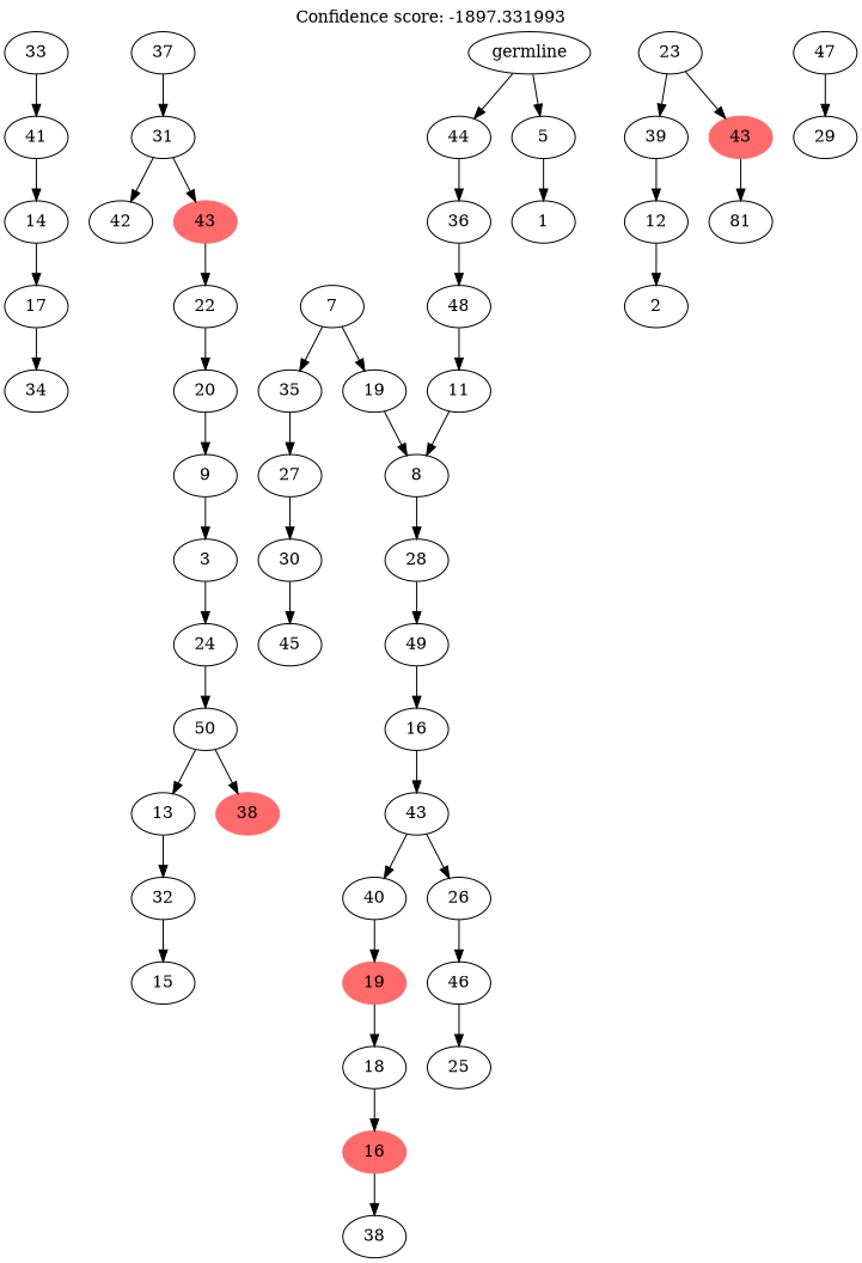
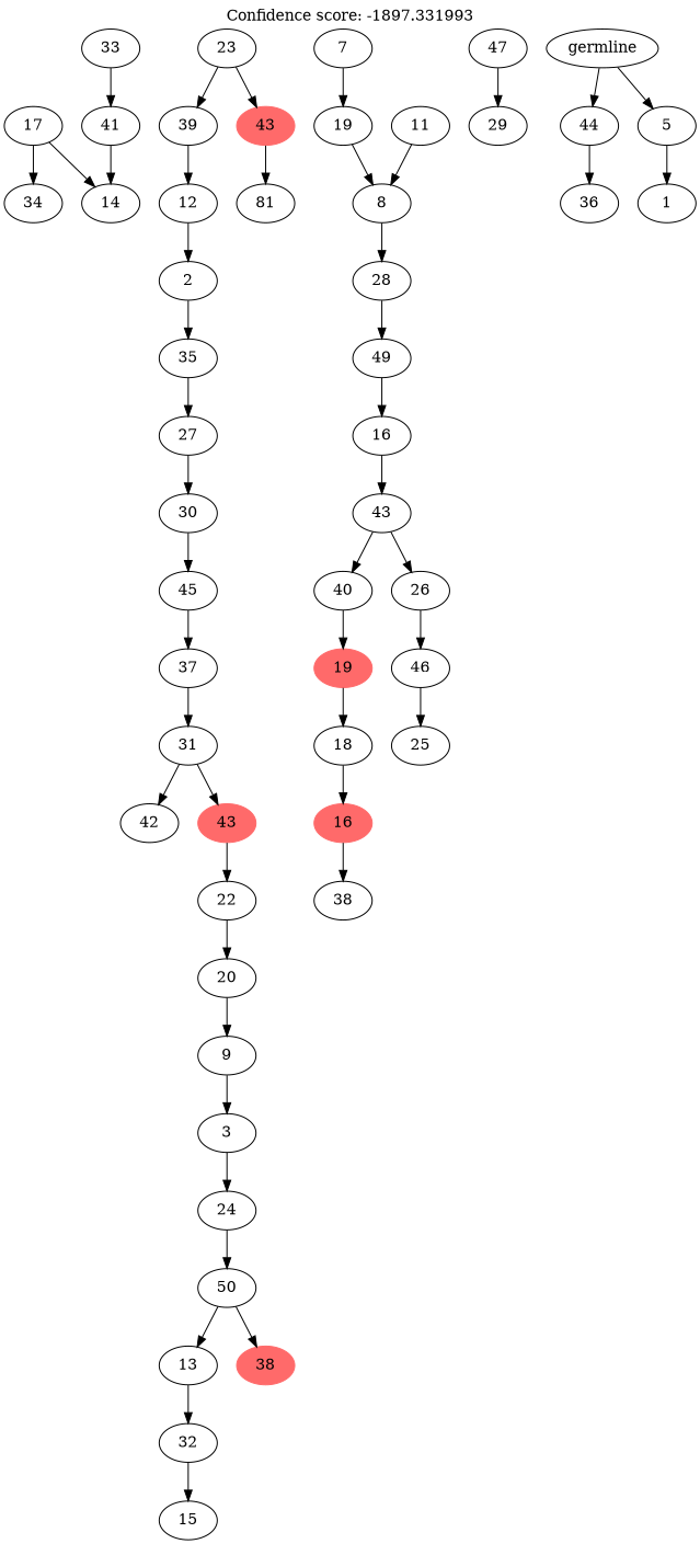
  digraph {
    label="Confidence score: -1897.331993"
    labelloc=t
    n1 [label=17]
    n2 [label=34]
    n3 [label=14]
    n4 [label=41]
    n5 [label=33]
    n6 [label=42]
    n7 [label=32]
    n8 [label=15]
    n9 [label=13]
    n10 [label=50]
    n11 [color=indianred1 label=38 style=filled]
    n12 [label=24]
    n13 [label=3]
    n14 [label=9]
    n15 [label=20]
    n16 [label=22]
    n17 [color=indianred1 label=43 style=filled]
    n18 [label=31]
    n19 [label=37]
    n20 [label=45]
    n21 [label=30]
    n22 [label=27]
    n23 [label=35]
    n24 [label=2]
    n25 [label=12]
    n26 [label=39]
    n27 [color=indianred1 label=43 style=filled]
    n28 [label=81]
    n29 [label=23]
    n30 [label=38]
    n31 [color=indianred1 label=16 style=filled]
    n32 [label=18]
    n33 [color=indianred1 label=19 style=filled]
    n34 [label=40]
    n35 [label=47]
    n36 [label=29]
    n37 [label=25]
    n38 [label=46]
    n39 [label=26]
    n40 [label=43]
    n41 [label=16]
    n42 [label=49]
    n43 [label=28]
    n44 [label=8]
    n45 [label=19]
    n46 [label=7]
    n47 [label=11]
-   n48 [label=48]
    n49 [label=36]
    n50 [label=44]
    n51 [label=1]
    n52 [label=5]
    n53 [label=germline]
    n1 -> n2
-   n3 -> n1
+   n1 -> n3
    n4 -> n3
    n5 -> n4
    n7 -> n8
    n9 -> n7
    n10 -> n9
    n10 -> n11
    n12 -> n10
    n13 -> n12
    n14 -> n13
    n15 -> n14
    n16 -> n15
    n17 -> n16
    n18 -> n6
    n18 -> n17
    n19 -> n18
+   n20 -> n19
    n21 -> n20
    n22 -> n21
    n23 -> n22
-   n46 -> n23
+   n24 -> n23
    n25 -> n24
    n26 -> n25
    n27 -> n28
    n29 -> n26
    n29 -> n27
    n31 -> n30
    n32 -> n31
    n33 -> n32
    n34 -> n33
    n35 -> n36
    n38 -> n37
    n39 -> n38
    n40 -> n34
    n40 -> n39
    n41 -> n40
    n42 -> n41
    n43 -> n42
    n44 -> n43
    n45 -> n44
    n46 -> n45
    n47 -> n44
-   n48 -> n47
-   n49 -> n48
    n50 -> n49
    n52 -> n51
    n53 -> n50
    n53 -> n52
  }
